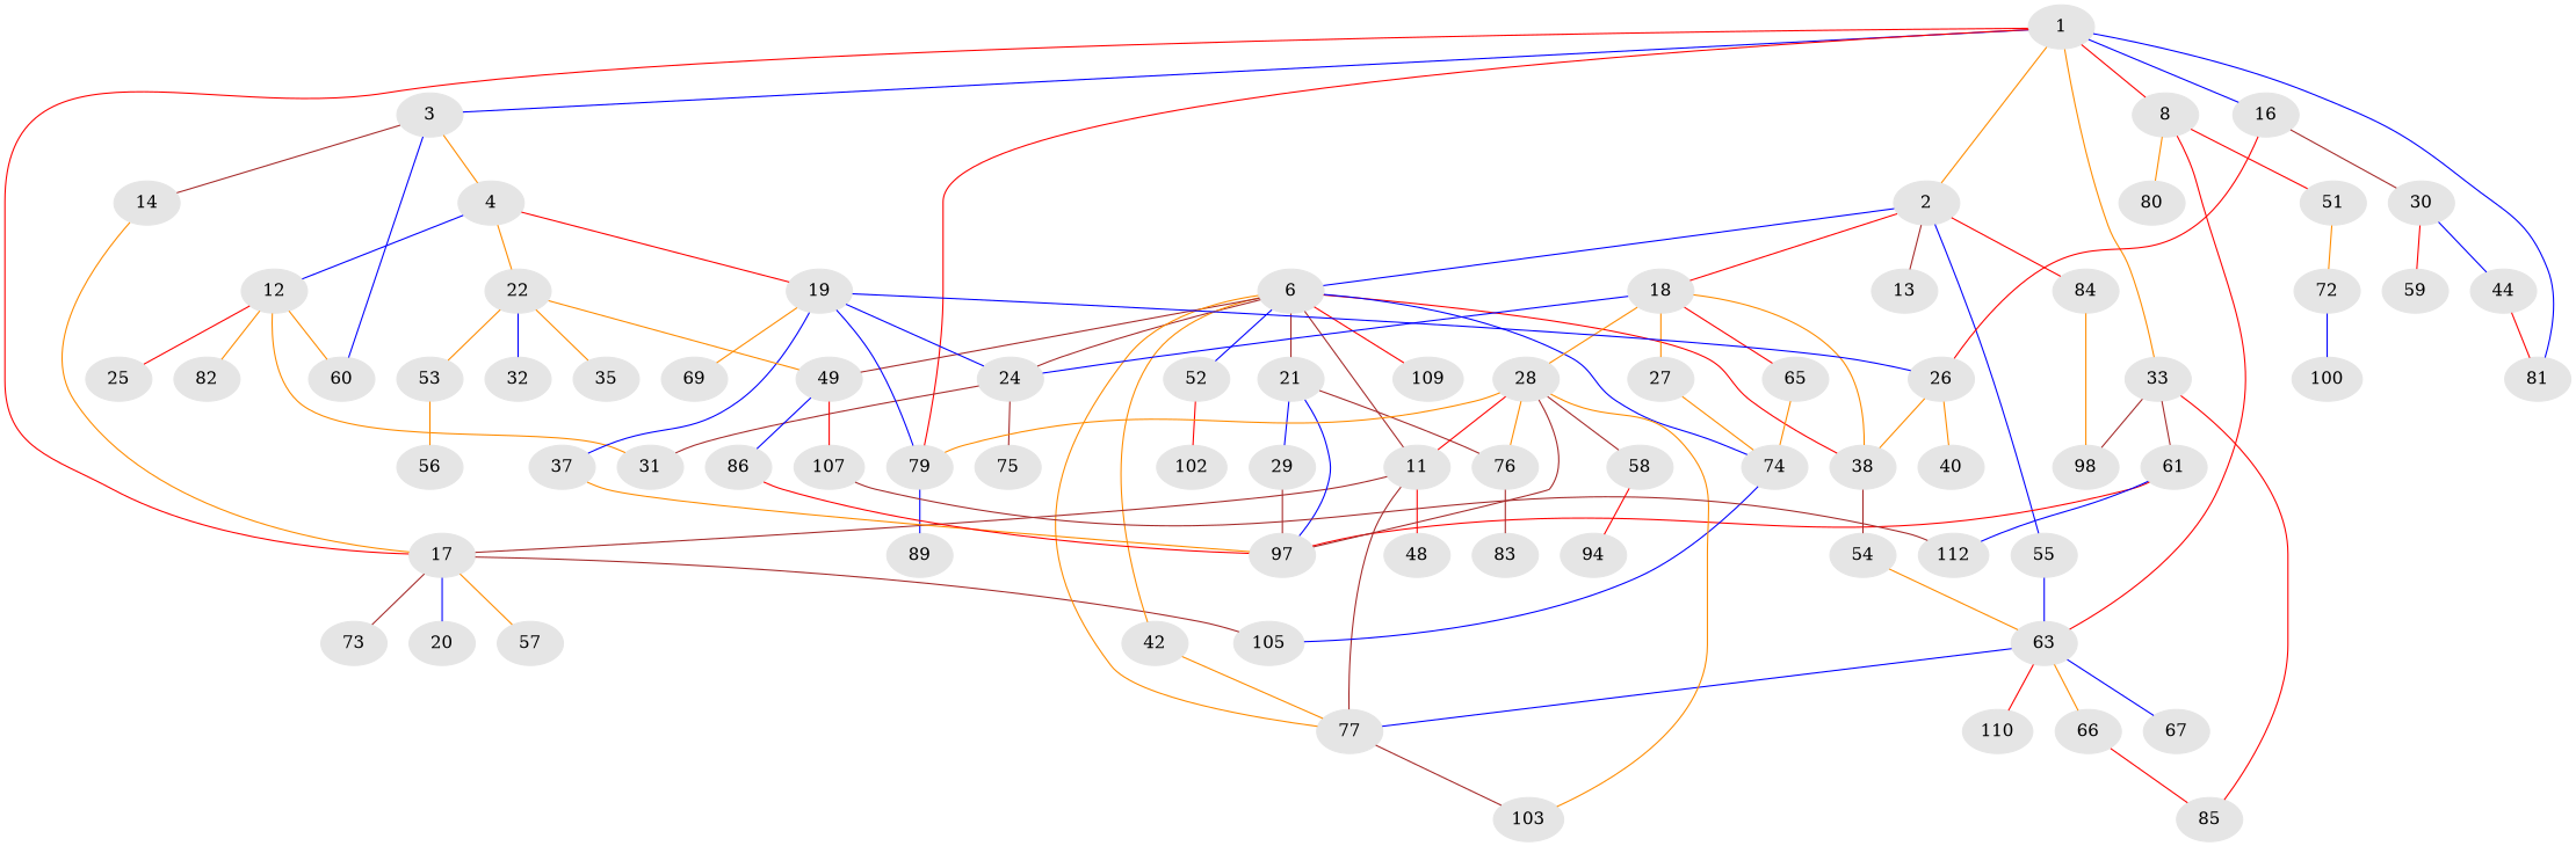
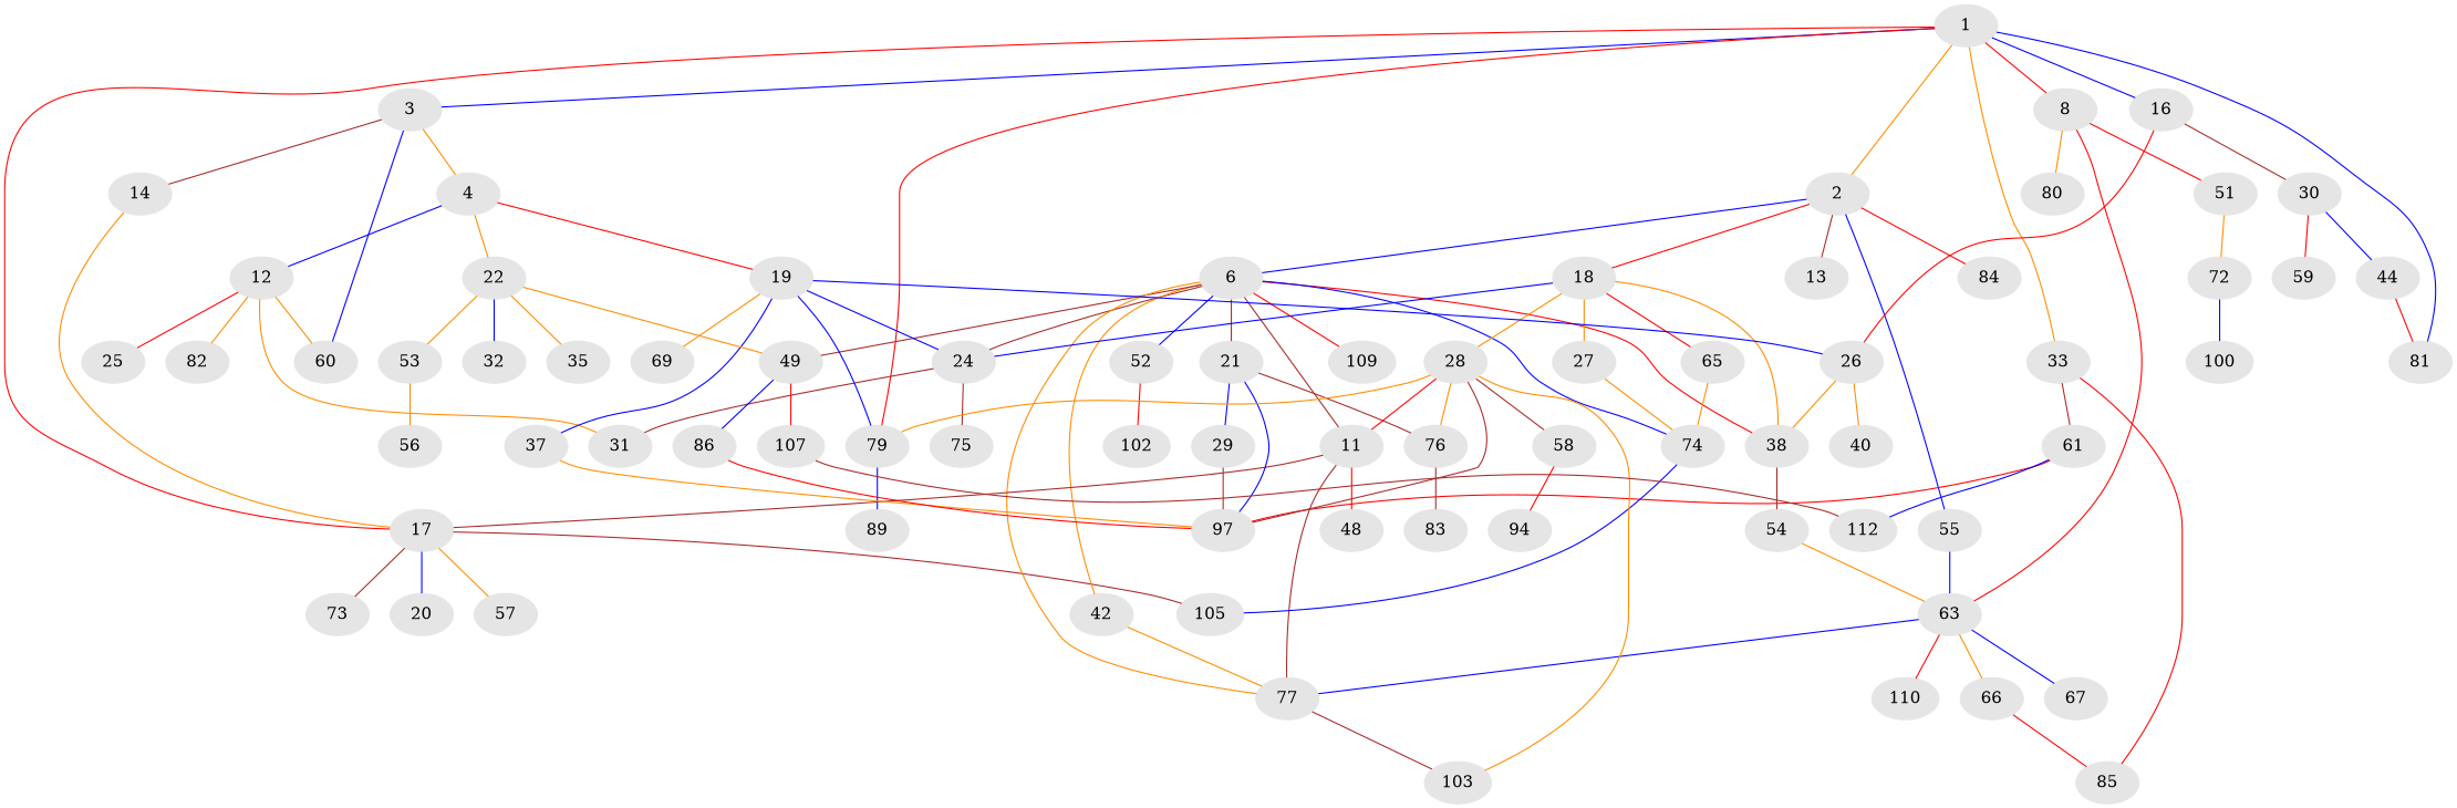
  graph {
    node [color=gray90 style=filled]
    edge [color=darkorange]
    1 [super="+7"]
    2 [super="+70"]
    3 [super="+5"]
    8 [super="+15"]
    16
    17 [super="+45"]
    33 [super="+88"]
    79 [super="+101"]
    81
    6 [super="+10"]
    13
    18 [super="+46"]
    55
    84 [super="+87"]
    4 [super="+9"]
    14
    60
    51
    63 [super="+95"]
    80
    26 [super="+47"]
    30
    20
    57
    73
    105
    61 [super="+71"]
    85
-   98
    89
    11 [super="+36"]
    21 [super="+41"]
    24
    38 [super="+92"]
    42 [super="+50"]
    49 [super="+90"]
    52
    74 [super="+91"]
    77 [super="+111"]
    109 [super="+116"]
    27 [super="+99"]
    28 [super="+64"]
    65
    12 [super="+23"]
    19 [super="+104"]
    22 [super="+34"]
    25
    31 [super="+43"]
    82
    37
    69
    32 [super="+96"]
    35
    53
    48 [super="+78"]
    29 [super="+113"]
    76
    97 [super="+115"]
    75
    54
    86 [super="+106"]
    107
    102
    103
    72 [super="+93"]
    66
    67
    110
    40 [super="+68"]
    44 [super="+62"]
    59
    58 [super="+108"]
    83 [super="+117"]
    56
    94 [super="+114"]
    112
    100
    1 -- 2
    1 -- 3 [color=blue]
    1 -- 8 [color=red]
    1 -- 16 [color=blue]
    1 -- 17 [color=red]
    1 -- 33
    1 -- 79 [color=red]
    1 -- 81 [color=blue]
    2 -- 6 [color=blue]
    2 -- 13 [color=brown]
    2 -- 18 [color=red]
    2 -- 55 [color=blue]
    2 -- 84 [color=red]
    3 -- 4
    3 -- 14 [color=brown]
    3 -- 60 [color=blue]
    8 -- 51 [color=red]
    8 -- 63 [color=red]
    8 -- 80
    16 -- 26 [color=red]
    16 -- 30 [color=brown]
    17 -- 20 [color=blue]
    17 -- 57
    17 -- 73 [color=brown]
    17 -- 105 [color=brown]
    33 -- 61 [color=brown]
    33 -- 85 [color=red]
-   33 -- 98 [color=brown]
    79 -- 89 [color=blue]
    6 -- 11 [color=brown]
    6 -- 21 [color=brown]
    6 -- 24 [color=brown]
    6 -- 38 [color=red]
    6 -- 42
    6 -- 49 [color=brown]
    6 -- 52 [color=blue]
    6 -- 74 [color=blue]
    6 -- 77
    6 -- 109 [color=red]
    18 -- 24 [color=blue]
    18 -- 38
    18 -- 27 [weight=2]
    18 -- 28
    18 -- 65 [color=red]
    55 -- 63 [color=blue]
-   84 -- 98
    4 -- 12 [color=blue]
    4 -- 19 [color=red]
    4 -- 22
    14 -- 17
    51 -- 72
    63 -- 77 [color=blue]
    63 -- 66
    63 -- 67 [color=blue]
    63 -- 110 [color=red]
    26 -- 38
    26 -- 40
    30 -- 44 [color=blue]
    30 -- 59 [color=red]
    61 -- 97 [color=red]
    61 -- 112 [color=blue]
    11 -- 17 [color=brown]
    11 -- 77 [color=brown]
    11 -- 48 [color=red]
    21 -- 29 [color=blue]
    21 -- 76 [color=brown]
    21 -- 97 [color=blue]
    24 -- 31 [color=brown]
    24 -- 75 [color=brown]
    38 -- 54 [color=brown]
    42 -- 77
    49 -- 86 [color=blue]
    49 -- 107 [color=red]
    52 -- 102 [color=red]
    74 -- 105 [color=blue]
    77 -- 103 [color=brown]
    27 -- 74
    28 -- 79
    28 -- 11 [color=red]
    28 -- 76
    28 -- 97 [color=brown]
    28 -- 103
    28 -- 58 [color=brown]
    65 -- 74
    12 -- 60
    12 -- 25 [color=red]
    12 -- 31
    12 -- 82
    19 -- 79 [color=blue]
    19 -- 26 [color=blue]
    19 -- 24 [color=blue]
    19 -- 37 [color=blue]
    19 -- 69
    22 -- 49
    22 -- 32 [color=blue]
    22 -- 35
    22 -- 53
    37 -- 97
    53 -- 56
    29 -- 97 [color=brown]
    76 -- 83 [color=brown]
    54 -- 63
    86 -- 97 [color=red]
    107 -- 112 [color=brown]
    72 -- 100 [color=blue]
    66 -- 85 [color=red]
    44 -- 81 [color=red]
    58 -- 94 [color=red]
  }
